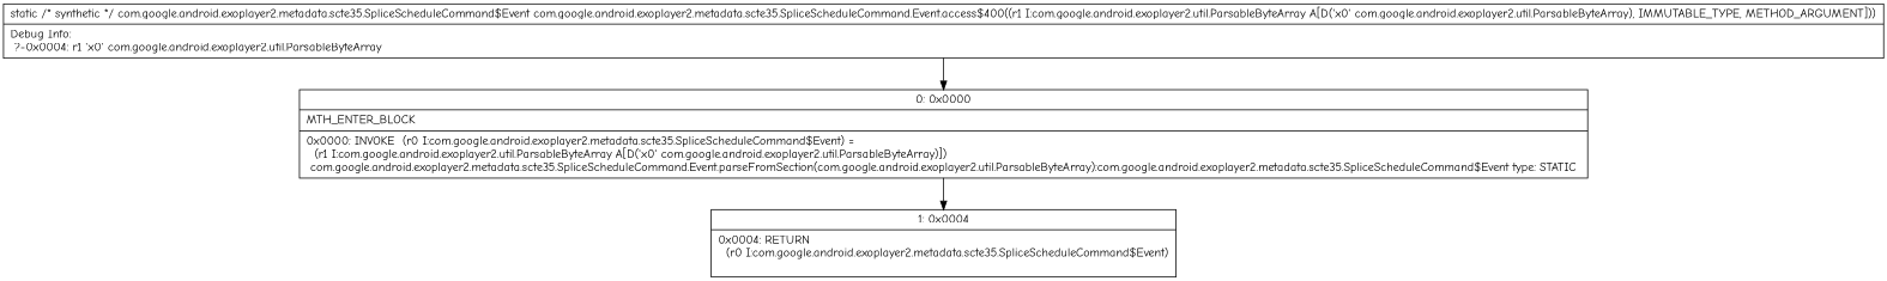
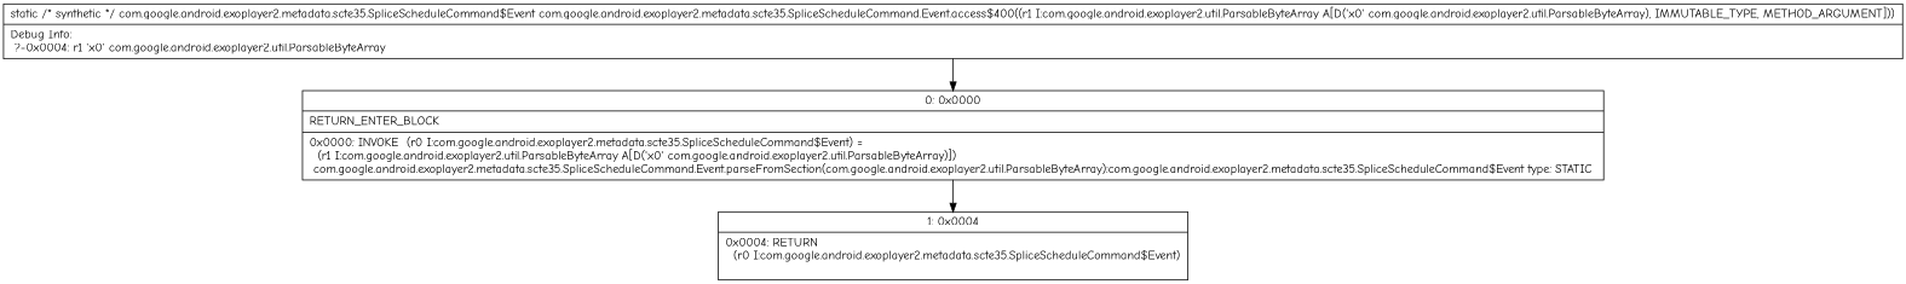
  digraph {
    fontname="Comic Neue"
    node [shape=record fontname="Comic Neue"]
    edge [fontname="Comic Neue"]
-   n1 [label="{0\:\ 0x0000|MTH_ENTER_BLOCK\l|0x0000: INVOKE  (r0 I:com.google.android.exoplayer2.metadata.scte35.SpliceScheduleCommand$Event) = \l  (r1 I:com.google.android.exoplayer2.util.ParsableByteArray A[D('x0' com.google.android.exoplayer2.util.ParsableByteArray)])\l com.google.android.exoplayer2.metadata.scte35.SpliceScheduleCommand.Event.parseFromSection(com.google.android.exoplayer2.util.ParsableByteArray):com.google.android.exoplayer2.metadata.scte35.SpliceScheduleCommand$Event type: STATIC \l}"]
+   n1 [label="{0\:\ 0x0000|RETURN_ENTER_BLOCK\l|0x0000: INVOKE  (r0 I:com.google.android.exoplayer2.metadata.scte35.SpliceScheduleCommand$Event) = \l  (r1 I:com.google.android.exoplayer2.util.ParsableByteArray A[D('x0' com.google.android.exoplayer2.util.ParsableByteArray)])\l com.google.android.exoplayer2.metadata.scte35.SpliceScheduleCommand.Event.parseFromSection(com.google.android.exoplayer2.util.ParsableByteArray):com.google.android.exoplayer2.metadata.scte35.SpliceScheduleCommand$Event type: STATIC \l}"]
    n2 [label="{1\:\ 0x0004|0x0004: RETURN  \l  (r0 I:com.google.android.exoplayer2.metadata.scte35.SpliceScheduleCommand$Event)\l \l}"]
    n3 [label="{static \/* synthetic *\/ com.google.android.exoplayer2.metadata.scte35.SpliceScheduleCommand$Event com.google.android.exoplayer2.metadata.scte35.SpliceScheduleCommand.Event.access$400((r1 I:com.google.android.exoplayer2.util.ParsableByteArray A[D('x0' com.google.android.exoplayer2.util.ParsableByteArray), IMMUTABLE_TYPE, METHOD_ARGUMENT]))  | Debug Info:\l  ?\-0x0004: r1 'x0' com.google.android.exoplayer2.util.ParsableByteArray\l}"]
    n1 -> n2
    n3 -> n1
  }
